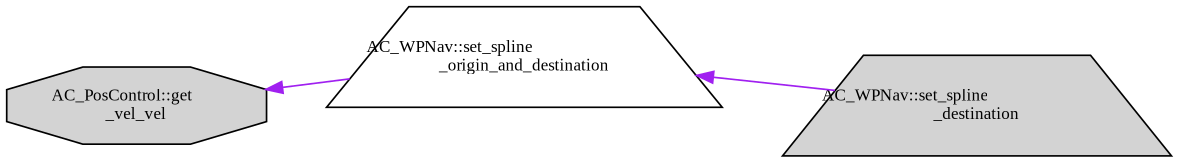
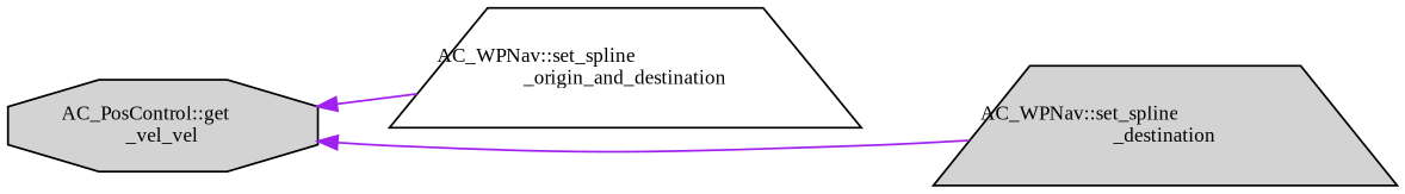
  digraph {
    fontname="Liberation Serif"
    rankdir=LR
    node [color=black fillcolor=lightgrey fontname="Liberation Serif" fontsize=10 shape=trapezium style=filled]
    edge [color=purple dir=back fontname="Liberation Serif" fontsize=10 labelfontname=Helvetica labelfontsize=10 style=solid]
    n1 [fontcolor=black height=0.2 label="AC_PosControl::get\l_vel_vel" shape=octagon width=0.4]
    n2 [fillcolor=white height=0.2 label="AC_WPNav::set_spline\l_origin_and_destination" width=0.4]
    n3 [height=0.2 label="AC_WPNav::set_spline\l_destination" width=0.4]
    n1 -> n2
-   n2 -> n3
+   n1 -> n3
  }
